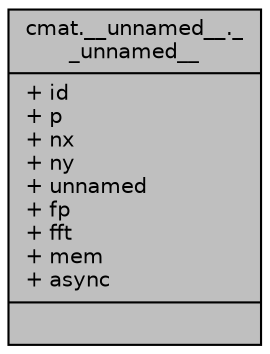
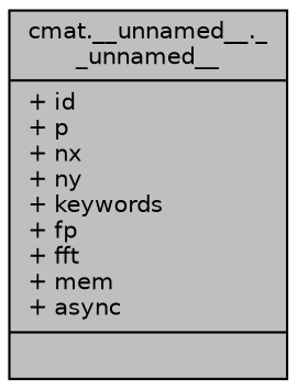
  digraph {
-   n1 [color=black fillcolor=grey75 fontcolor=black fontname=Helvetica fontsize=10 height=0.2 label="{cmat.__unnamed__._\l_unnamed__\n|+ id\l+ p\l+ nx\l+ ny\l+ unnamed\l+ fp\l+ fft\l+ mem\l+ async\l|}" shape=record style=filled width=0.4]
+   n1 [color=black fillcolor=grey75 fontcolor=black fontname=Helvetica fontsize=10 height=0.2 label="{cmat.__unnamed__._\l_unnamed__\n|+ id\l+ p\l+ nx\l+ ny\l+ keywords\l+ fp\l+ fft\l+ mem\l+ async\l|}" shape=record style=filled width=0.4]
  }
